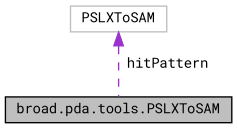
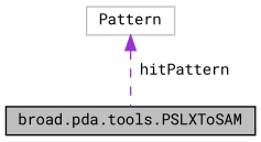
  digraph {
    fontname="Roboto Mono"
    node [fontname="Roboto Mono" fontsize=10 shape=record style=filled]
    n1 [color=black fillcolor=grey75 fontcolor=black height=0.2 label="broad.pda.tools.PSLXToSAM" width=0.4]
-   n2 [color=grey75 fillcolor=white height=0.2 label=PSLXToSAM width=0.4]
+   n2 [color=grey75 fillcolor=white height=0.2 label=Pattern width=0.4]
    n2 -> n1 [color=darkorchid3 dir=back fontname="Roboto Mono" fontsize=10 label=" hitPattern" labelfontname=Helvetica labelfontsize=10 style=dashed]
  }
